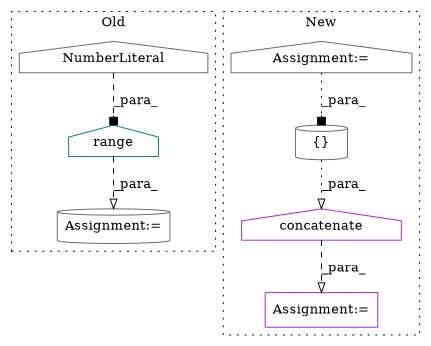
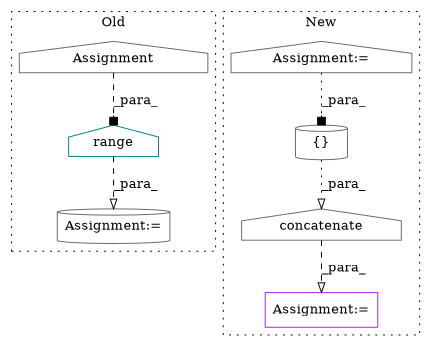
  digraph {
    node [a=7 color=gray40 l=1 shape=house]
    edge [arrowhead=onormal style=dashed]
    n1 [a=32 color=teal l="6,1" label=range s="1906,1921"]
    n2 [label="Assignment:=" s=1888 shape=cylinder]
-   n3 [a=34 label=NumberLiteral s=1912]
-   n4 [a=32 color=purple l="12,1" label=concatenate s="2144,2268"]
+   n3 [a=34 label=Assignment s=1912]
+   n4 [a=32 l="12,1" label=concatenate s="2144,2268"]
    n5 [label="Assignment:=" s=1641]
    n6 [color=purple label="Assignment:=" s=2137 shape=box]
    n7 [a=4 l="1,1" label="{}" s="2165,2267" shape=cylinder]
    subgraph cluster_1 {
      label=Old
      style=dotted
      n1
      n2
      n3
    }
    subgraph cluster_2 {
      label=New
      style=dotted
      n4
      n5
      n6
      n7
    }
    n1 -> n2 [label=_para_]
    n3 -> n1 [arrowhead=box label=_para_]
    n4 -> n6 [label=_para_]
    n5 -> n7 [arrowhead=box label=_para_ style=dotted]
    n7 -> n4 [label=_para_ style=dotted]
  }
